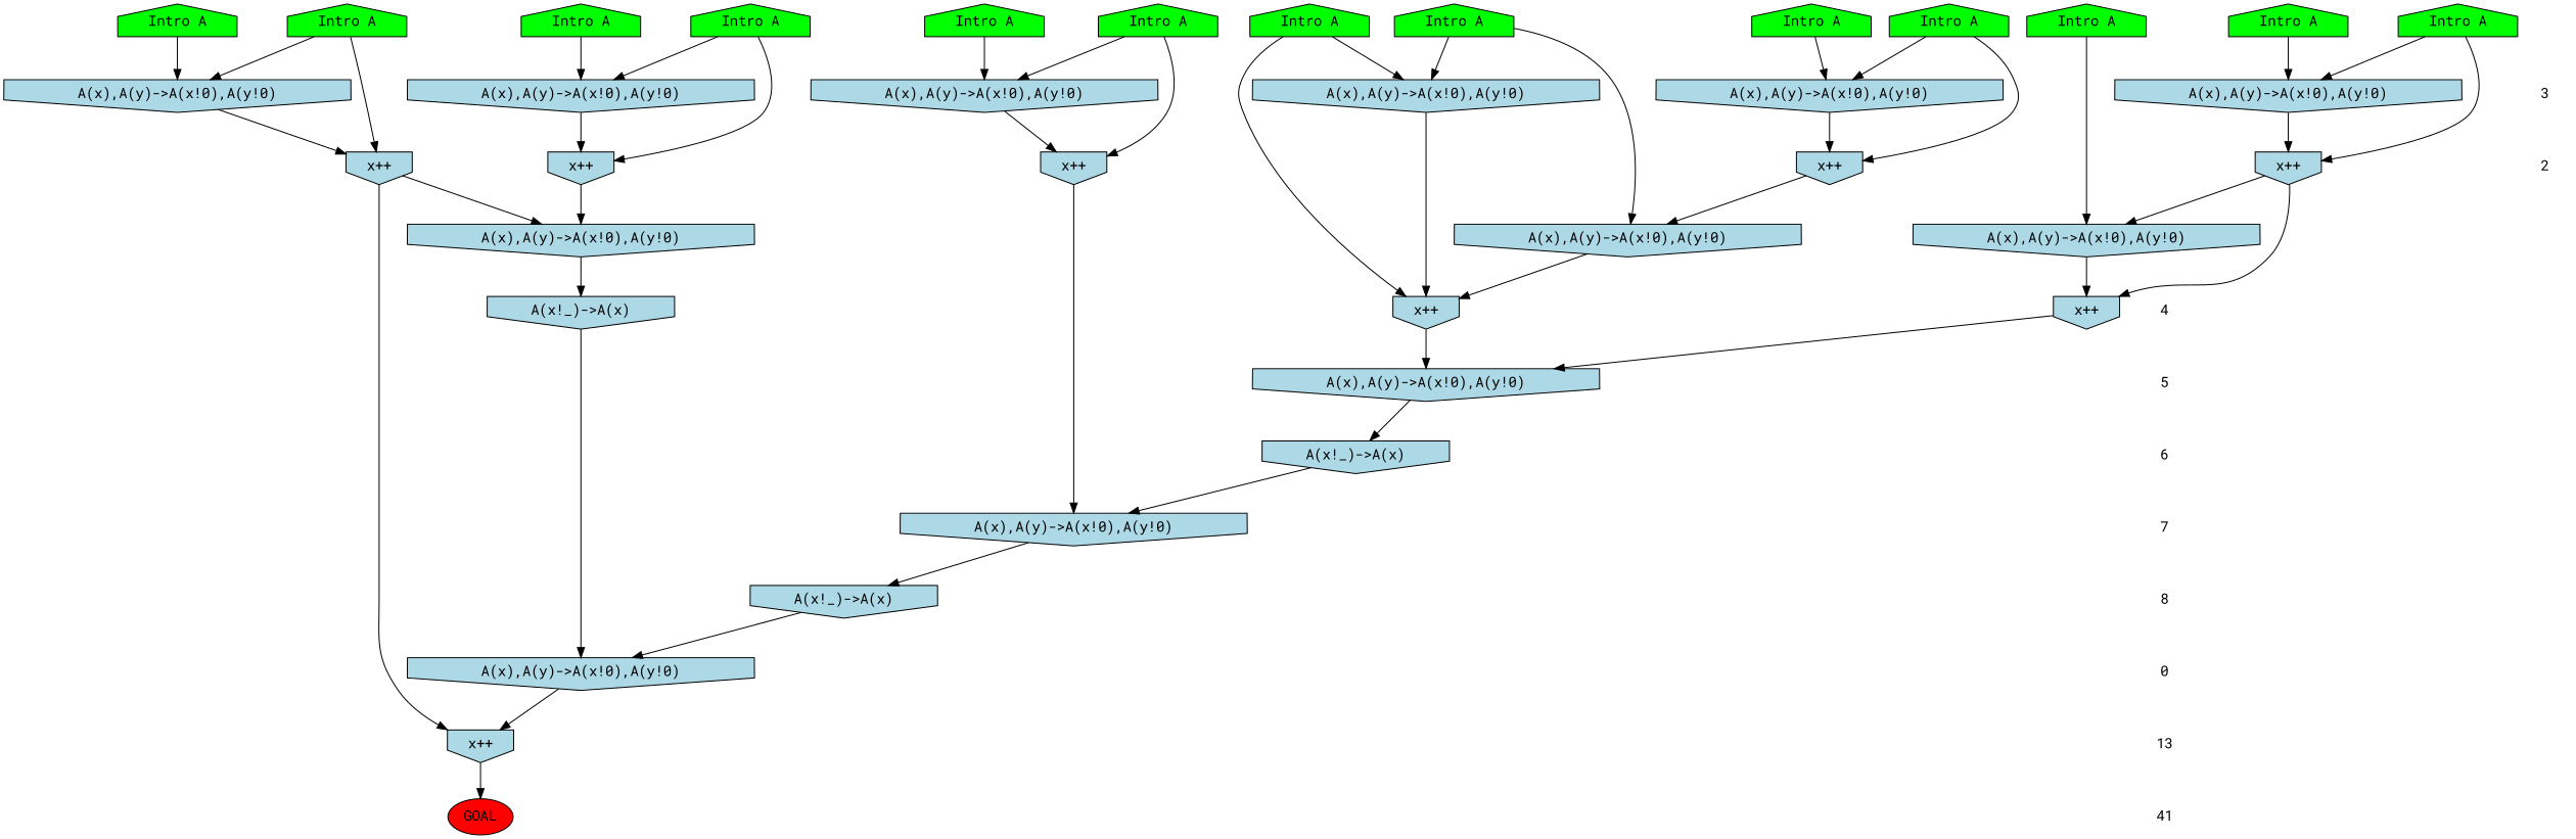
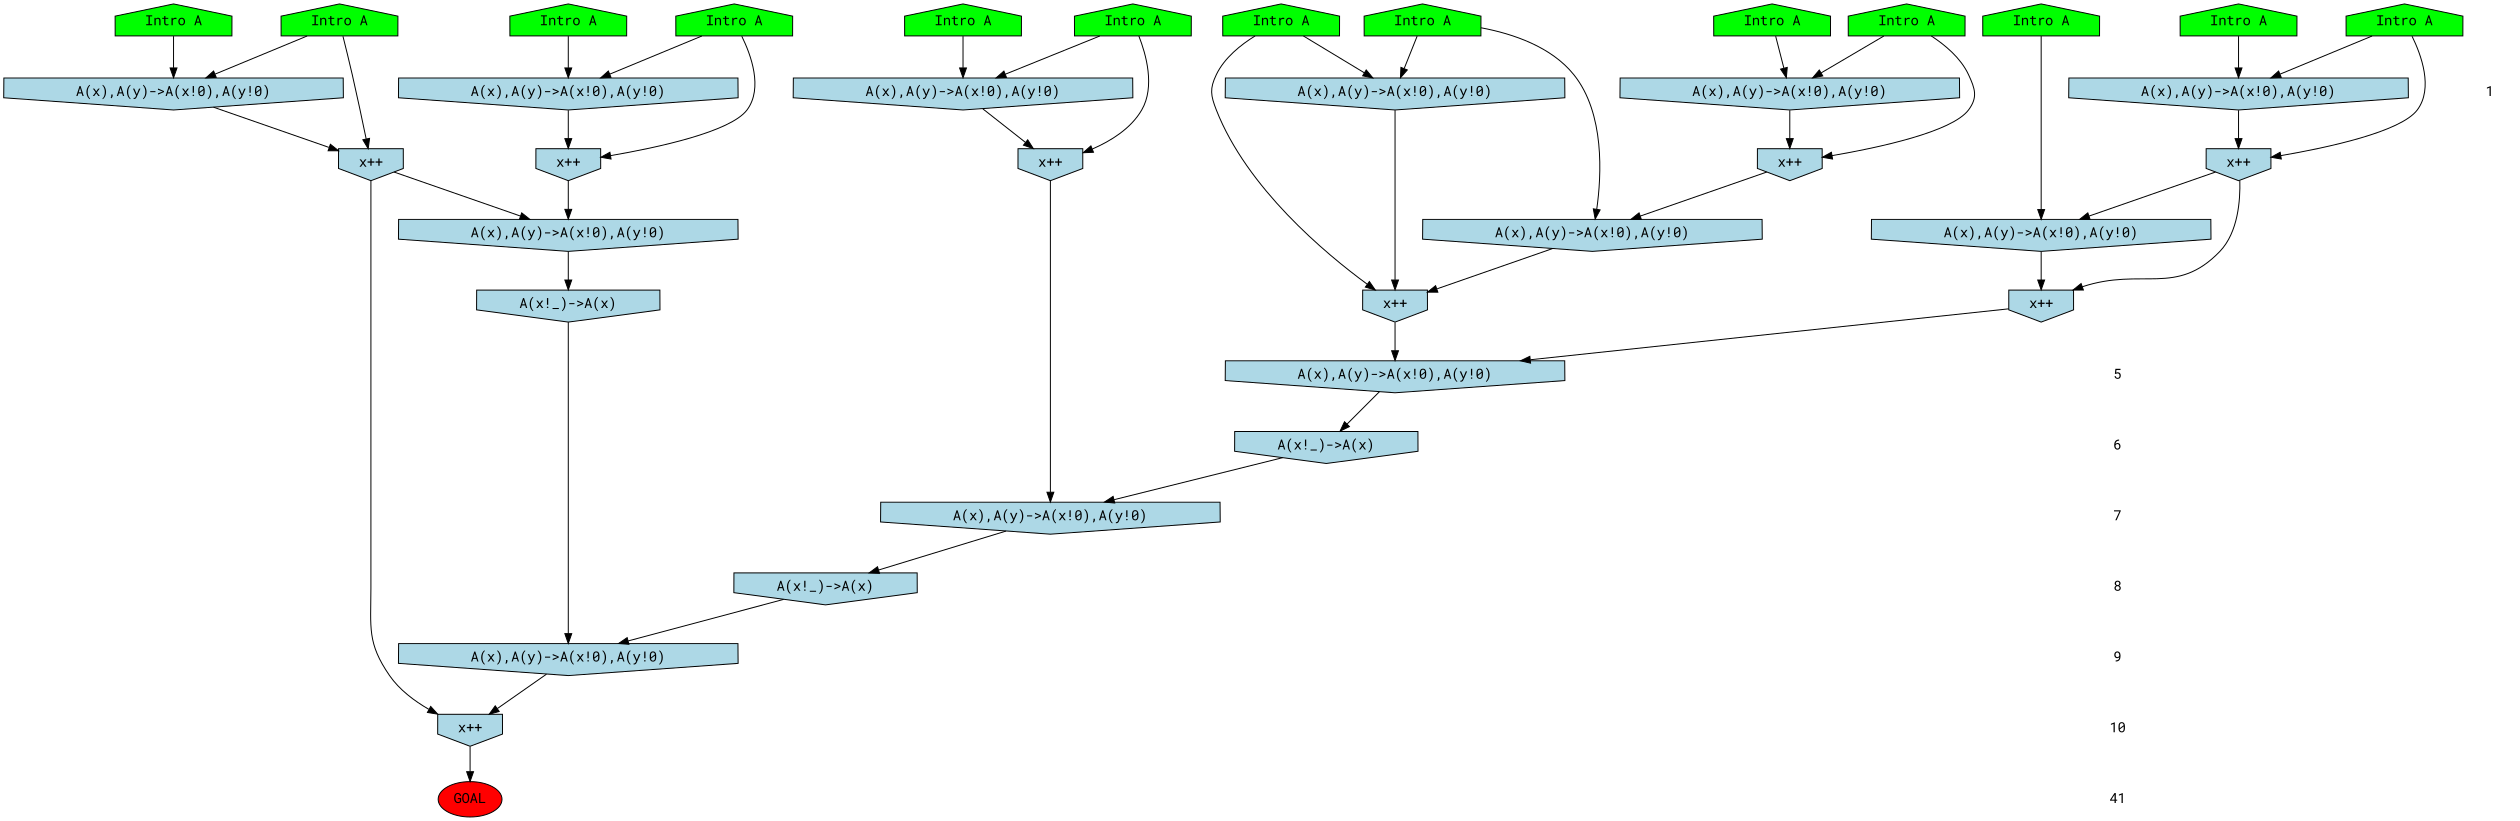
  digraph {
    fontname="Roboto Mono"
    ranksep=.5
    node [fillcolor=lightblue fontname="Roboto Mono" shape=invhouse style=filled]
    edge [fontname="Roboto Mono"]
    n1 [fillcolor=green label="Intro A" shape=house]
    n2 [fillcolor=green label="Intro A" shape=house]
    n3 [fillcolor=green label="Intro A" shape=house]
    n4 [fillcolor=green label="Intro A" shape=house]
    n5 [fillcolor=green label="Intro A" shape=house]
    n6 [fillcolor=green label="Intro A" shape=house]
    n7 [fillcolor=green label="Intro A" shape=house]
    n8 [fillcolor=green label="Intro A" shape=house]
    n9 [fillcolor=green label="Intro A" shape=house]
    n10 [fillcolor=green label="Intro A" shape=house]
    n11 [fillcolor=green label="Intro A" shape=house]
    n12 [fillcolor=green label="Intro A" shape=house]
    n13 [fillcolor=green label="Intro A" shape=house]
-   1 [shape=plaintext label=3 fillcolor="" style=""]
+   1 [shape=plaintext fillcolor="" style=""]
    n15 [label="A(x),A(y)->A(x!0),A(y!0)"]
    n16 [label="A(x),A(y)->A(x!0),A(y!0)"]
    n17 [label="A(x),A(y)->A(x!0),A(y!0)"]
    n18 [label="A(x),A(y)->A(x!0),A(y!0)"]
    n19 [label="A(x),A(y)->A(x!0),A(y!0)"]
    n20 [label="A(x),A(y)->A(x!0),A(y!0)"]
-   2 [shape=plaintext fillcolor="" style=""]
    n22 [label="x++"]
    n23 [label="x++"]
    n24 [label="x++"]
    n25 [label="x++"]
    n26 [label="x++"]
    n27 [label="A(x),A(y)->A(x!0),A(y!0)"]
    n28 [label="A(x),A(y)->A(x!0),A(y!0)"]
    n29 [label="A(x),A(y)->A(x!0),A(y!0)"]
-   4 [shape=plaintext fillcolor="" style=""]
    n31 [label="x++"]
    n32 [label="x++"]
    n33 [label="A(x!_)->A(x)"]
    5 [shape=plaintext fillcolor="" style=""]
    n35 [label="A(x),A(y)->A(x!0),A(y!0)"]
    6 [shape=plaintext fillcolor="" style=""]
    n37 [label="A(x!_)->A(x)"]
    7 [shape=plaintext fillcolor="" style=""]
    n39 [label="A(x),A(y)->A(x!0),A(y!0)"]
    8 [shape=plaintext fillcolor="" style=""]
    n41 [label="A(x!_)->A(x)"]
-   9 [shape=plaintext label=0 fillcolor="" style=""]
+   9 [shape=plaintext fillcolor="" style=""]
    n43 [label="A(x),A(y)->A(x!0),A(y!0)"]
-   10 [shape=plaintext label=13 fillcolor="" style=""]
+   10 [shape=plaintext fillcolor="" style=""]
    n45 [label="x++"]
    n46 [label=41 shape=plaintext fillcolor="" style=""]
    n47 [fillcolor=red label=GOAL shape=""]
    subgraph sub_1 {
      rank=same
      n1
      n2
      n3
      n4
      n5
      n6
      n7
      n8
      n9
      n10
      n11
      n12
      n13
    }
    subgraph sub_2 {
      rank=same
      1
      n15
      n16
      n17
      n18
      n19
      n20
    }
    subgraph sub_3 {
      rank=same
-     2
      n22
      n23
      n24
      n25
      n26
    }
    subgraph sub_4 {
      rank=same
      n27
      n28
      n29
    }
    subgraph sub_5 {
      rank=same
-     4
      n31
      n32
      n33
    }
    subgraph sub_6 {
      rank=same
      5
      n35
    }
    subgraph sub_7 {
      rank=same
      6
      n37
    }
    subgraph sub_8 {
      rank=same
      7
      n39
    }
    subgraph sub_9 {
      rank=same
      8
      n41
    }
    subgraph sub_10 {
      rank=same
      9
      n43
    }
    subgraph sub_11 {
      rank=same
      10
      n45
    }
    subgraph sub_12 {
      rank=same
      n46
      n47
    }
    n1 -> n20
    n2 -> n19
    n2 -> n26
    n3 -> n20
    n3 -> n25
    n4 -> n16
    n4 -> n22
    n5 -> n17
    n5 -> n28
    n6 -> n27
    n7 -> n15
    n8 -> n18
    n9 -> n16
    n10 -> n17
    n10 -> n32
    n11 -> n19
    n12 -> n18
    n12 -> n24
    n13 -> n15
    n13 -> n23
-   1 -> 2 [style=invis]
    n15 -> n23
    n16 -> n22
    n17 -> n32
    n18 -> n24
    n19 -> n26
    n20 -> n25
    n22 -> n28
    n23 -> n27
    n23 -> n31
    n24 -> n29
    n24 -> n45
    n25 -> n29
    n26 -> n39
    n27 -> n31
    n28 -> n32
    n29 -> n33
-   4 -> 5 [style=invis]
    n31 -> n35
    n32 -> n35
    n33 -> n43
    5 -> 6 [style=invis]
    n35 -> n37
    6 -> 7 [style=invis]
    n37 -> n39
    7 -> 8 [style=invis]
    n39 -> n41
    8 -> 9 [style=invis]
    n41 -> n43
    9 -> 10 [style=invis]
    n43 -> n45
    10 -> n46 [style=invis]
    n45 -> n47
  }
